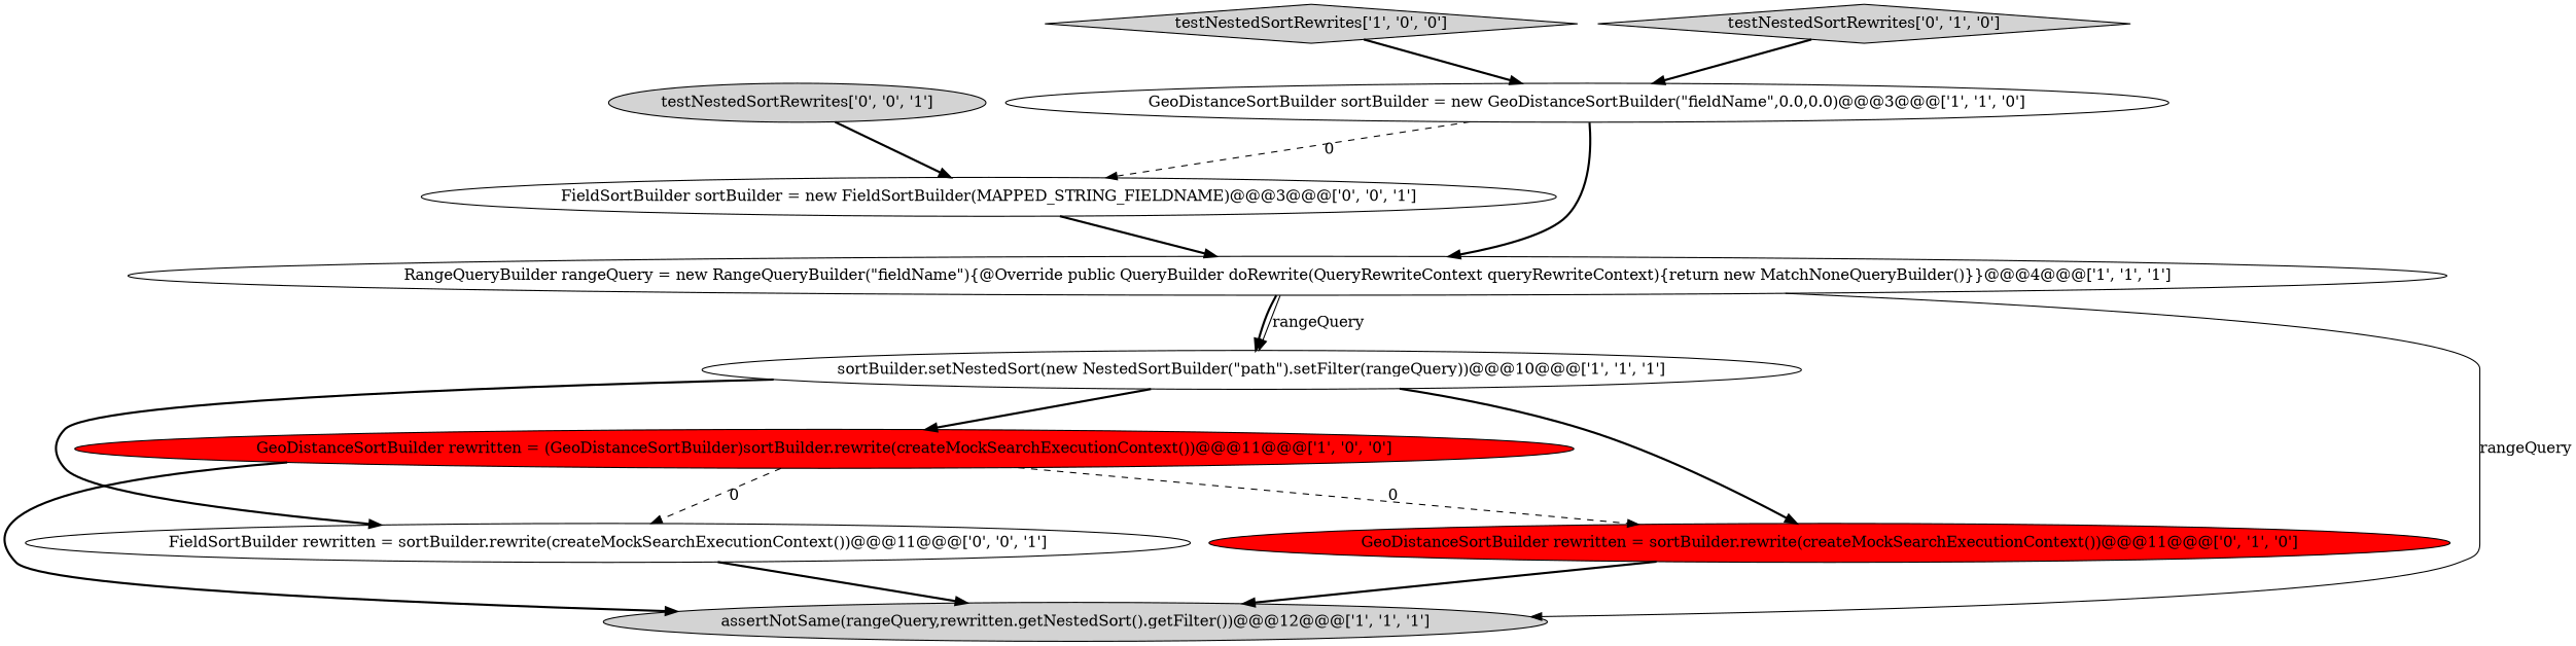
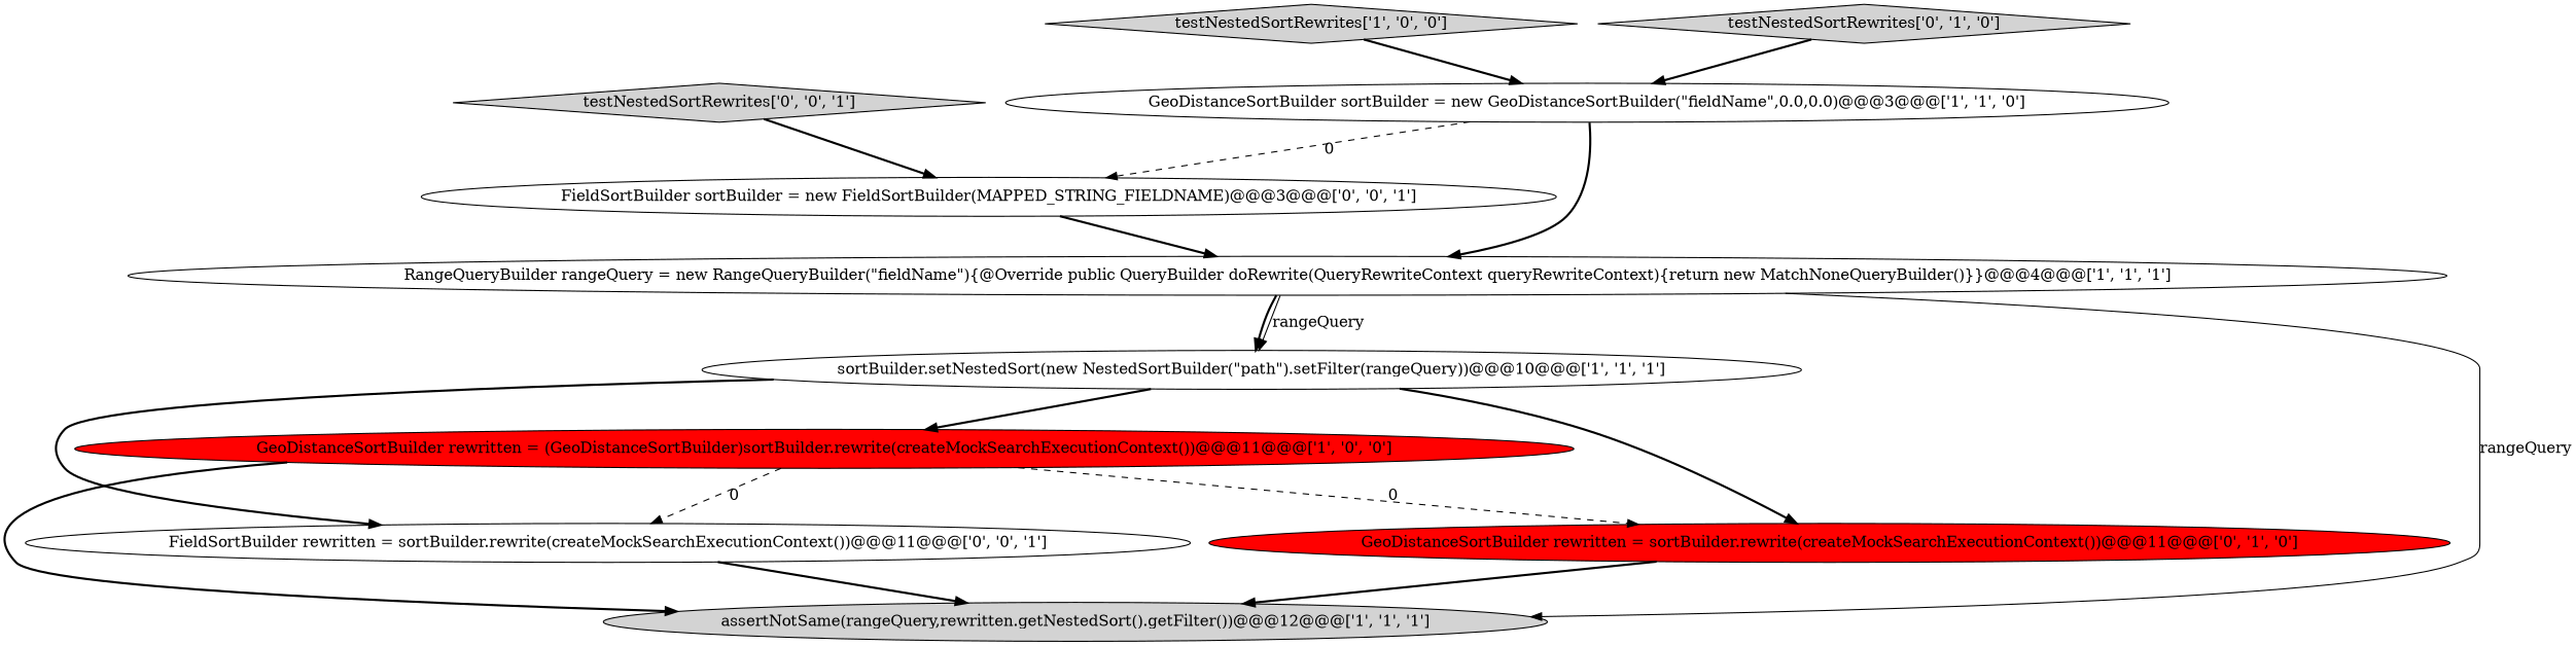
  digraph {
    node [fillcolor=white shape=ellipse style=filled]
    edge [style=bold]
-   n1 [fillcolor=lightgray label="testNestedSortRewrites['0', '0', '1']"]
+   n1 [fillcolor=lightgray label="testNestedSortRewrites['0', '0', '1']" shape=diamond]
    n2 [label="FieldSortBuilder sortBuilder = new FieldSortBuilder(MAPPED_STRING_FIELDNAME)@@@3@@@['0', '0', '1']"]
    n3 [fillcolor=red label="GeoDistanceSortBuilder rewritten = sortBuilder.rewrite(createMockSearchExecutionContext())@@@11@@@['0', '1', '0']"]
    n4 [fillcolor=lightgray label="assertNotSame(rangeQuery,rewritten.getNestedSort().getFilter())@@@12@@@['1', '1', '1']"]
    n5 [label="FieldSortBuilder rewritten = sortBuilder.rewrite(createMockSearchExecutionContext())@@@11@@@['0', '0', '1']"]
    n6 [label="RangeQueryBuilder rangeQuery = new RangeQueryBuilder(\"fieldName\"){@Override public QueryBuilder doRewrite(QueryRewriteContext queryRewriteContext){return new MatchNoneQueryBuilder()}}@@@4@@@['1', '1', '1']"]
    n7 [label="sortBuilder.setNestedSort(new NestedSortBuilder(\"path\").setFilter(rangeQuery))@@@10@@@['1', '1', '1']"]
    n8 [fillcolor=red label="GeoDistanceSortBuilder rewritten = (GeoDistanceSortBuilder)sortBuilder.rewrite(createMockSearchExecutionContext())@@@11@@@['1', '0', '0']"]
    n9 [label="GeoDistanceSortBuilder sortBuilder = new GeoDistanceSortBuilder(\"fieldName\",0.0,0.0)@@@3@@@['1', '1', '0']"]
    n10 [fillcolor=lightgray label="testNestedSortRewrites['1', '0', '0']" shape=diamond]
    n11 [fillcolor=lightgray label="testNestedSortRewrites['0', '1', '0']" shape=diamond]
    n1 -> n2
    n2 -> n6
    n3 -> n4
    n5 -> n4
    n6 -> n4 [label=rangeQuery style=solid]
    n6 -> n7 [label=rangeQuery style=solid]
    n6 -> n7
    n7 -> n3
    n7 -> n5
    n7 -> n8
    n8 -> n3 [label=0 style=dashed]
    n8 -> n4
    n8 -> n5 [label=0 style=dashed]
    n9 -> n2 [label=0 style=dashed]
    n9 -> n6
    n10 -> n9
    n11 -> n9
  }
